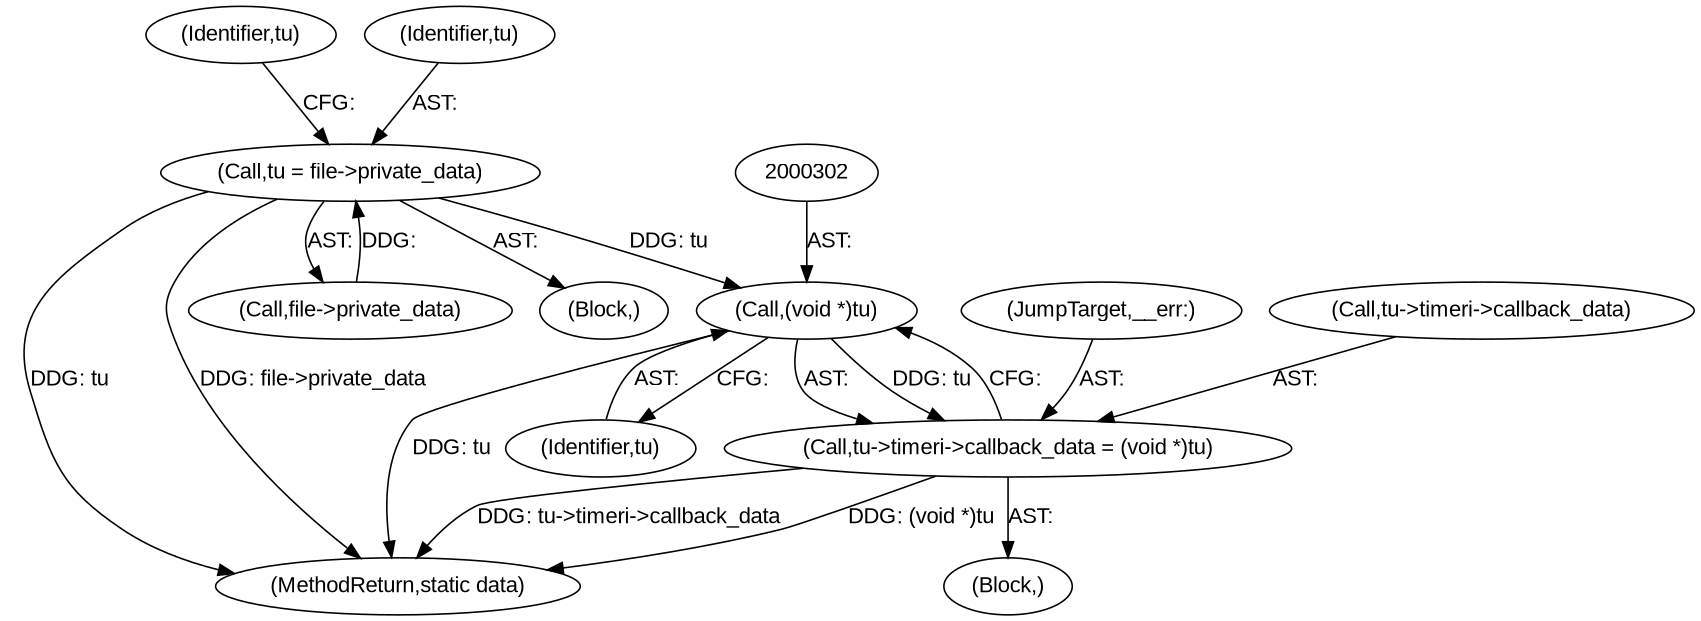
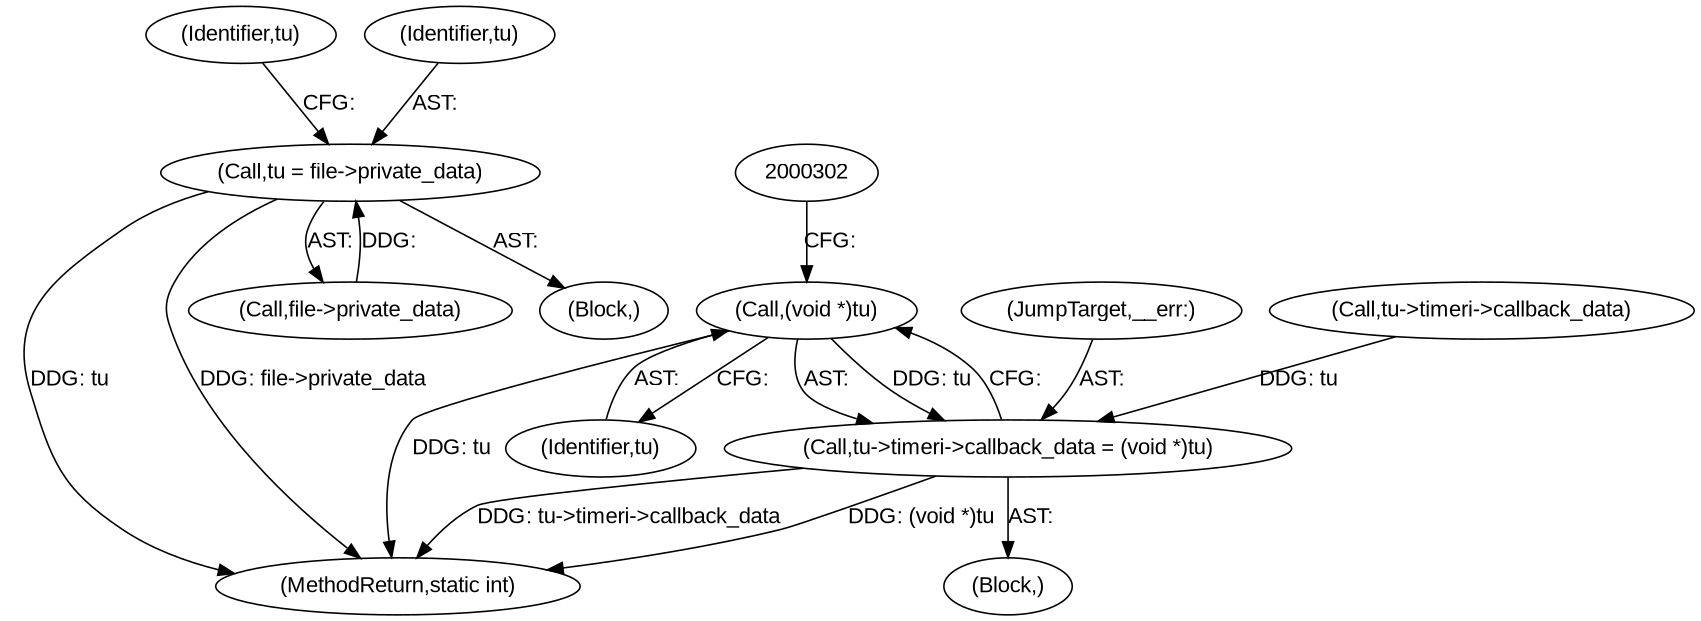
  digraph {
    fontname="Liberation Sans"
    node [fontname="Liberation Sans"]
    edge [fontname="Liberation Sans"]
    n1 [label="(Call,(void *)tu)"]
    n2 [label="(Call,tu->timeri->callback_data = (void *)tu)"]
    n3 [label="(Identifier,tu)"]
-   n4 [label="(MethodReturn,static data)"]
+   n4 [label="(MethodReturn,static int)"]
    n5 [label="(Block,)"]
    n6 [label="(Call,tu = file->private_data)"]
    n7 [label="(Call,file->private_data)"]
    n8 [label="(Block,)"]
    n9 [label="(Identifier,tu)"]
    n10 [label="(Identifier,tu)"]
    n11 [label="(JumpTarget,__err:)"]
    n12 [label="(Call,tu->timeri->callback_data)"]
    n13 [label=2000302]
    n1 -> n2 [label="AST: "]
    n1 -> n2 [label="DDG: tu"]
    n1 -> n3 [label="CFG: "]
    n1 -> n4 [label="DDG: tu"]
    n2 -> n1 [label="CFG: "]
    n2 -> n4 [label="DDG: tu->timeri->callback_data"]
    n2 -> n4 [label="DDG: (void *)tu"]
    n2 -> n5 [label="AST: "]
    n3 -> n1 [label="AST: "]
-   n6 -> n1 [label="DDG: tu"]
    n6 -> n4 [label="DDG: tu"]
    n6 -> n4 [label="DDG: file->private_data"]
    n6 -> n7 [label="AST: "]
    n6 -> n8 [label="AST: "]
    n7 -> n6 [label="DDG: "]
    n9 -> n6 [label="CFG: "]
    n10 -> n6 [label="AST: "]
    n11 -> n2 [label="AST: "]
-   n12 -> n2 [label="AST: "]
-   n13 -> n1 [label="AST: "]
+   n12 -> n2 [label="DDG: tu"]
+   n13 -> n1 [label="CFG: "]
  }
